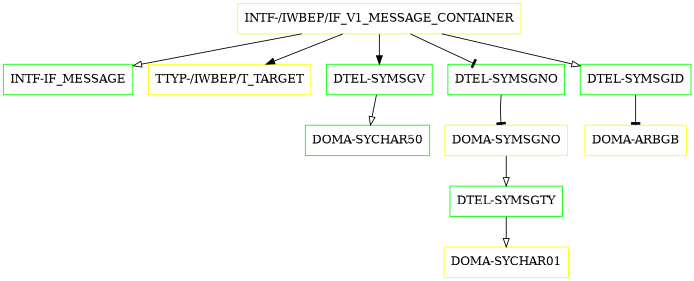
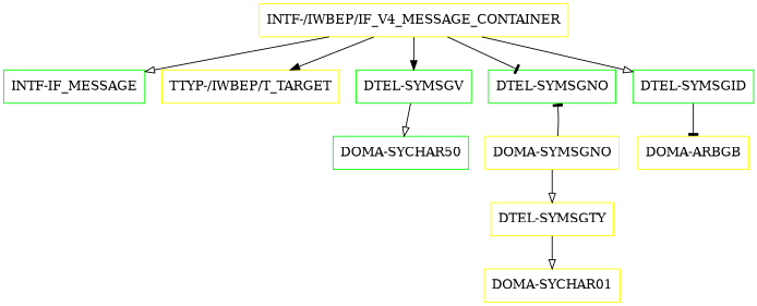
  digraph {
    node [color=green shape=box]
    edge [arrowhead=onormal]
    "INTF-IF_MESSAGE"
-   "INTF-/IWBEP/IF_V4_MESSAGE_CONTAINER" [color=yellow label="INTF-/IWBEP/IF_V1_MESSAGE_CONTAINER"]
+   "INTF-/IWBEP/IF_V4_MESSAGE_CONTAINER" [color=yellow]
    "TTYP-/IWBEP/T_TARGET" [color=yellow]
    "DTEL-SYMSGV"
    "DTEL-SYMSGNO"
    "DTEL-SYMSGID"
    "DOMA-SYCHAR50"
    "DOMA-SYMSGNO" [color=yellow]
    "DOMA-ARBGB" [color=yellow]
-   "DTEL-SYMSGTY"
+   "DTEL-SYMSGTY" [color=yellow]
    "DOMA-SYCHAR01" [color=yellow]
    "INTF-/IWBEP/IF_V4_MESSAGE_CONTAINER" -> "INTF-IF_MESSAGE"
    "INTF-/IWBEP/IF_V4_MESSAGE_CONTAINER" -> "TTYP-/IWBEP/T_TARGET" [arrowhead=normal]
    "INTF-/IWBEP/IF_V4_MESSAGE_CONTAINER" -> "DTEL-SYMSGV" [arrowhead=normal]
    "INTF-/IWBEP/IF_V4_MESSAGE_CONTAINER" -> "DTEL-SYMSGNO" [arrowhead=tee]
    "INTF-/IWBEP/IF_V4_MESSAGE_CONTAINER" -> "DTEL-SYMSGID"
    "DTEL-SYMSGV" -> "DOMA-SYCHAR50"
-   "DTEL-SYMSGNO" -> "DOMA-SYMSGNO" [arrowhead=tee]
+   "DOMA-SYMSGNO" -> "DTEL-SYMSGNO" [arrowhead=tee]
    "DTEL-SYMSGID" -> "DOMA-ARBGB" [arrowhead=tee]
    "DOMA-SYMSGNO" -> "DTEL-SYMSGTY"
    "DTEL-SYMSGTY" -> "DOMA-SYCHAR01"
  }
